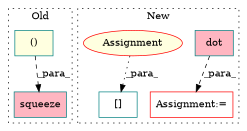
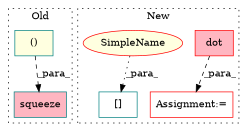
  digraph {
    node [a=32 color=teal fillcolor=lightpink l=1 shape=box style=filled]
    edge [style=dashed]
    n1 [l="8,1" label=squeeze s="3585,3618"]
    n2 [a=106 fillcolor=lightyellow l=29 label="()" s=3500]
-   n3 [l="4,1" label=dot s="3935,3983"]
+   n3 [color=red l="4,1" label=dot s="3935,3983"]
    n4 [a=7 color=red fillcolor=white label="Assignment:=" s=3927]
    n5 [a=2 fillcolor=white l="14,1" label="[]" s="3876,3891"]
-   n6 [a=42 color=red fillcolor=lightyellow label=Assignment s=3890 shape=ellipse]
+   n6 [a=42 color=red fillcolor=lightyellow label=SimpleName s=3890 shape=ellipse]
    subgraph cluster_1 {
      label=Old
      style=dotted
      n1
      n2
    }
    subgraph cluster_2 {
      label=New
      style=dotted
      n3
      n4
      n5
      n6
    }
    n2 -> n1 [label=_para_]
    n3 -> n4 [label=_para_]
    n6 -> n5 [label=_para_ style=dotted]
  }
